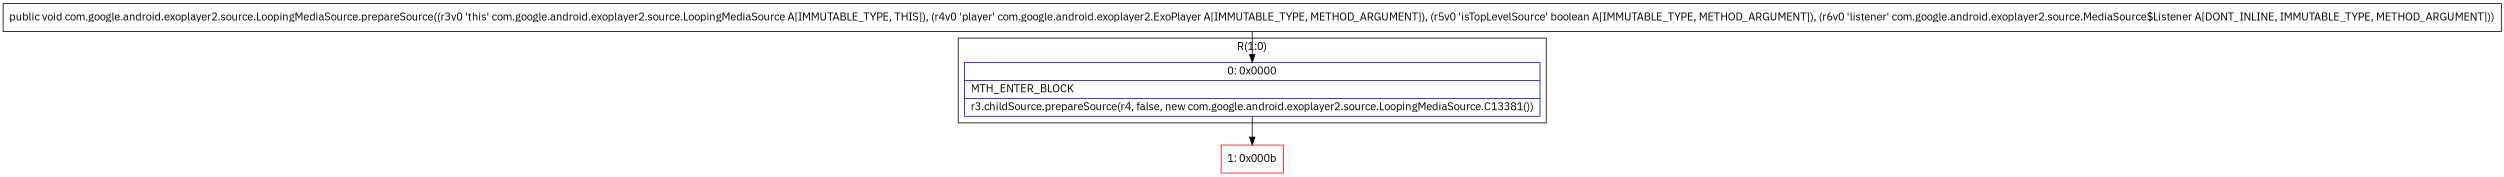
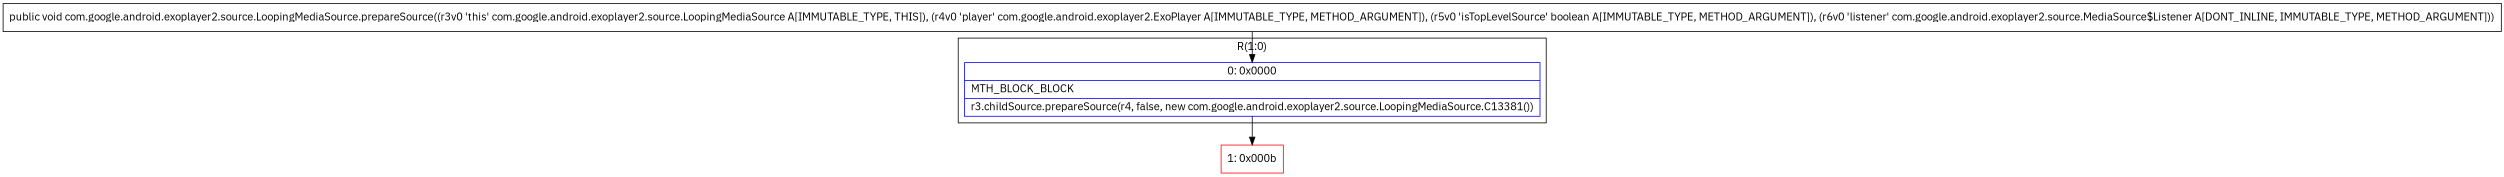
  digraph {
    fontname="IBM Plex Sans"
    node [shape=record fontname="IBM Plex Sans"]
    edge [fontname="IBM Plex Sans"]
-   n1 [color=blue label="{0\:\ 0x0000|MTH_ENTER_BLOCK\l|r3.childSource.prepareSource(r4, false, new com.google.android.exoplayer2.source.LoopingMediaSource.C13381())\l}"]
+   n1 [color=blue label="{0\:\ 0x0000|MTH_BLOCK_BLOCK\l|r3.childSource.prepareSource(r4, false, new com.google.android.exoplayer2.source.LoopingMediaSource.C13381())\l}"]
    n2 [color=red label="{1\:\ 0x000b}"]
    n3 [label="{public void com.google.android.exoplayer2.source.LoopingMediaSource.prepareSource((r3v0 'this' com.google.android.exoplayer2.source.LoopingMediaSource A[IMMUTABLE_TYPE, THIS]), (r4v0 'player' com.google.android.exoplayer2.ExoPlayer A[IMMUTABLE_TYPE, METHOD_ARGUMENT]), (r5v0 'isTopLevelSource' boolean A[IMMUTABLE_TYPE, METHOD_ARGUMENT]), (r6v0 'listener' com.google.android.exoplayer2.source.MediaSource$Listener A[DONT_INLINE, IMMUTABLE_TYPE, METHOD_ARGUMENT])) }"]
    subgraph cluster_1 {
      label="R(1:0)"
      n1
    }
    n1 -> n2
    n3 -> n1
  }
